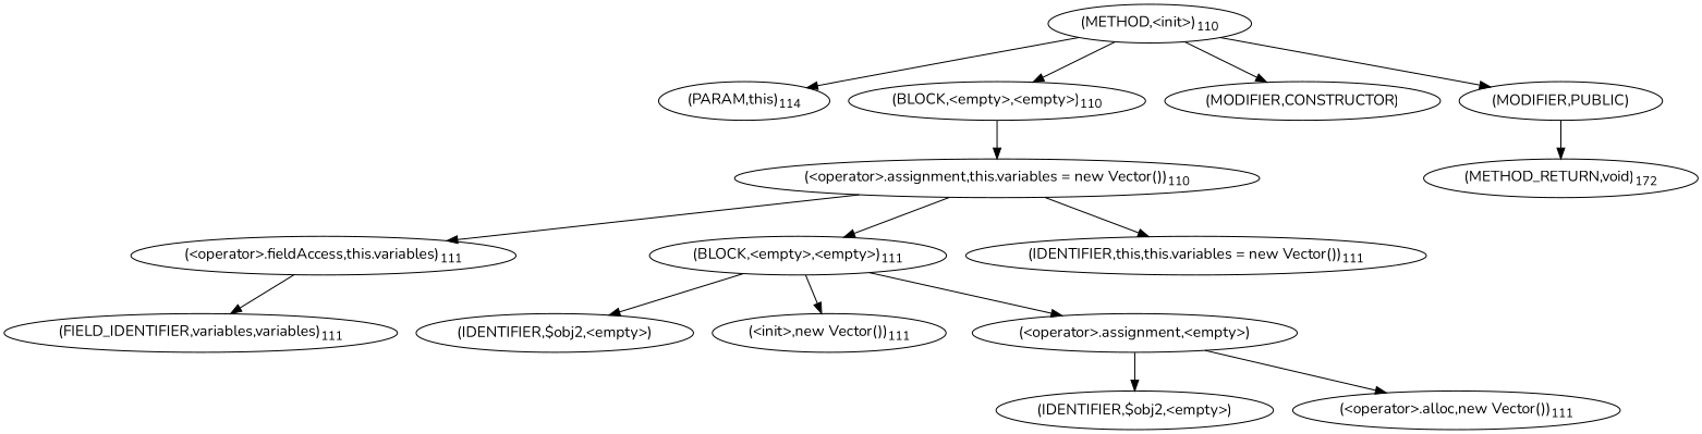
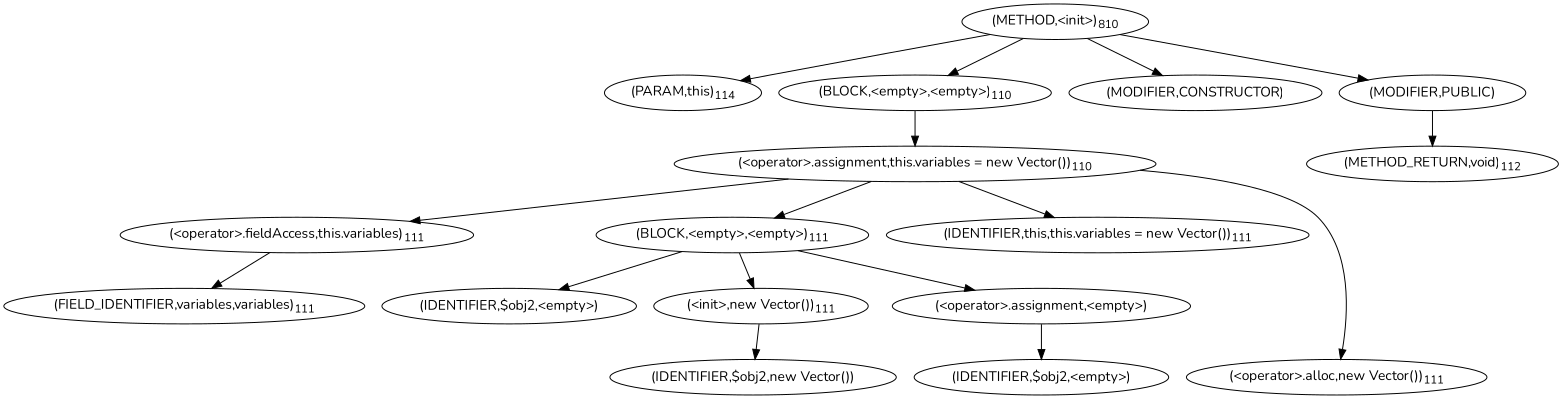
  digraph {
    fontname=Nunito
    node [fontname=Nunito]
    edge [fontname=Nunito]
-   n1 [label=<(METHOD,&lt;init&gt;)<SUB>110</SUB>>]
+   n1 [label=<(METHOD,&lt;init&gt;)<SUB>810</SUB>>]
    n2 [label=<(PARAM,this)<SUB>114</SUB>>]
    n3 [label=<(BLOCK,&lt;empty&gt;,&lt;empty&gt;)<SUB>110</SUB>>]
    n4 [label=<(MODIFIER,CONSTRUCTOR)>]
    n5 [label=<(MODIFIER,PUBLIC)>]
    n6 [label=<(&lt;operator&gt;.assignment,this.variables = new Vector())<SUB>110</SUB>>]
-   n7 [label=<(METHOD_RETURN,void)<SUB>172</SUB>>]
+   n7 [label=<(METHOD_RETURN,void)<SUB>112</SUB>>]
    n8 [label=<(&lt;operator&gt;.fieldAccess,this.variables)<SUB>111</SUB>>]
    n9 [label=<(BLOCK,&lt;empty&gt;,&lt;empty&gt;)<SUB>111</SUB>>]
    n10 [label=<(IDENTIFIER,this,this.variables = new Vector())<SUB>111</SUB>>]
    n11 [label=<(FIELD_IDENTIFIER,variables,variables)<SUB>111</SUB>>]
    n12 [label=<(&lt;operator&gt;.assignment,&lt;empty&gt;)>]
    n13 [label=<(&lt;init&gt;,new Vector())<SUB>111</SUB>>]
    n14 [label=<(IDENTIFIER,$obj2,&lt;empty&gt;)>]
    n15 [label=<(IDENTIFIER,$obj2,&lt;empty&gt;)>]
    n16 [label=<(&lt;operator&gt;.alloc,new Vector())<SUB>111</SUB>>]
+   n17 [label=<(IDENTIFIER,$obj2,new Vector())>]
    n1 -> n2
    n1 -> n3
    n1 -> n4
    n1 -> n5
    n3 -> n6
    n5 -> n7
    n6 -> n8
    n6 -> n9
    n6 -> n10
    n8 -> n11
    n9 -> n12
    n9 -> n13
    n9 -> n14
    n12 -> n15
-   n12 -> n16
+   n6 -> n16
+   n13 -> n17
  }
